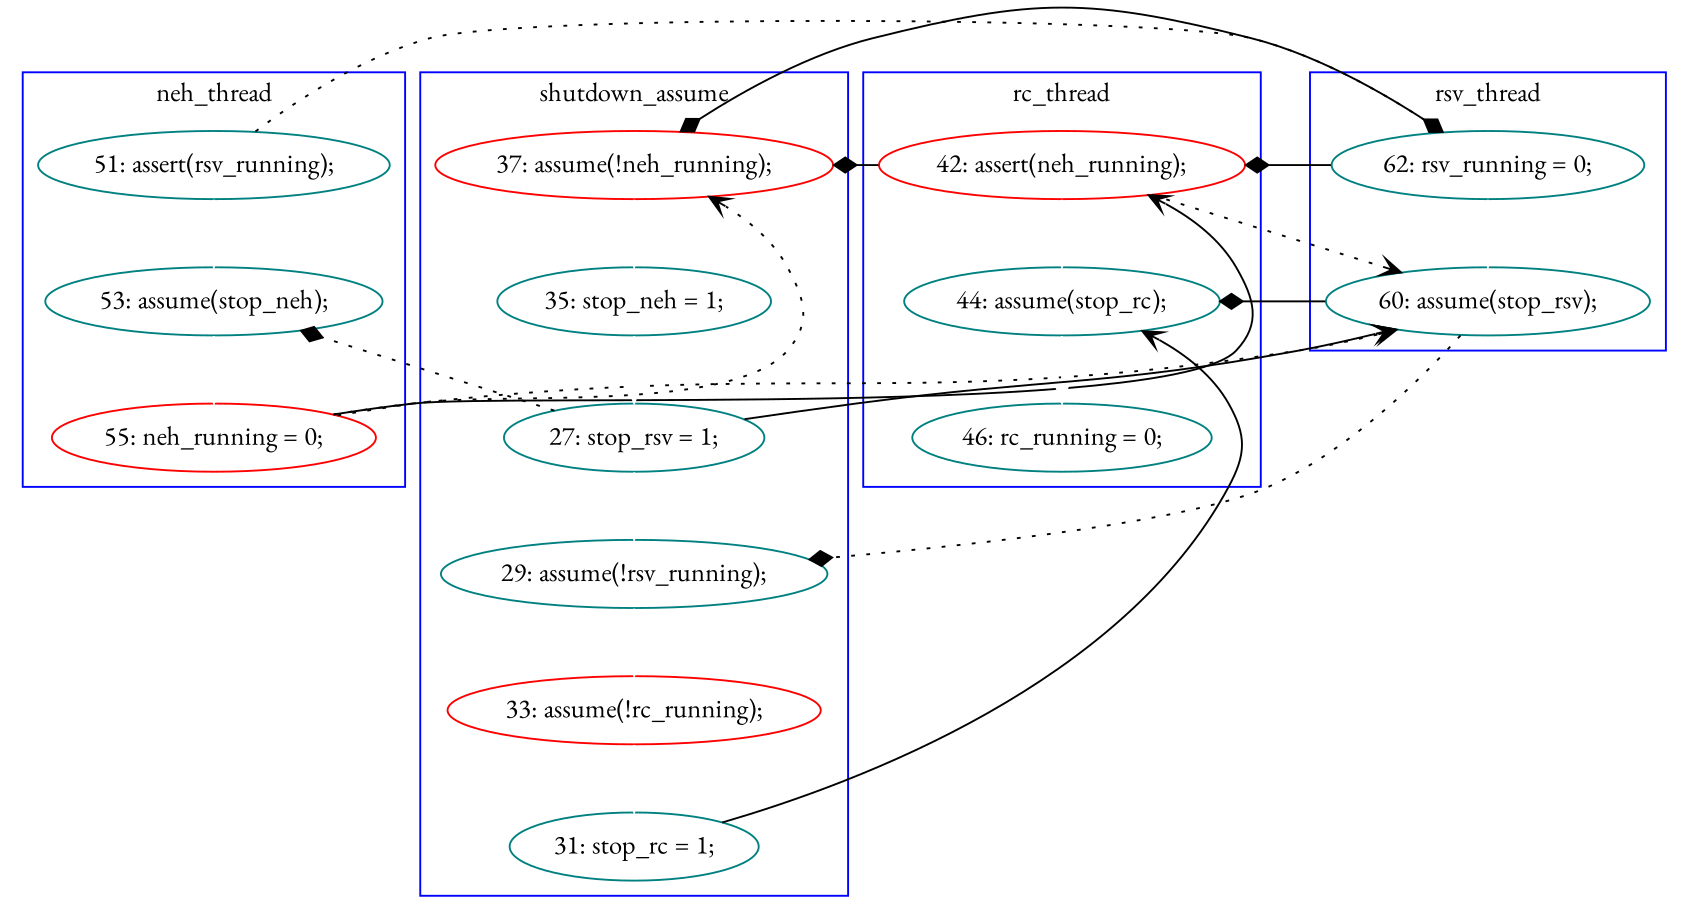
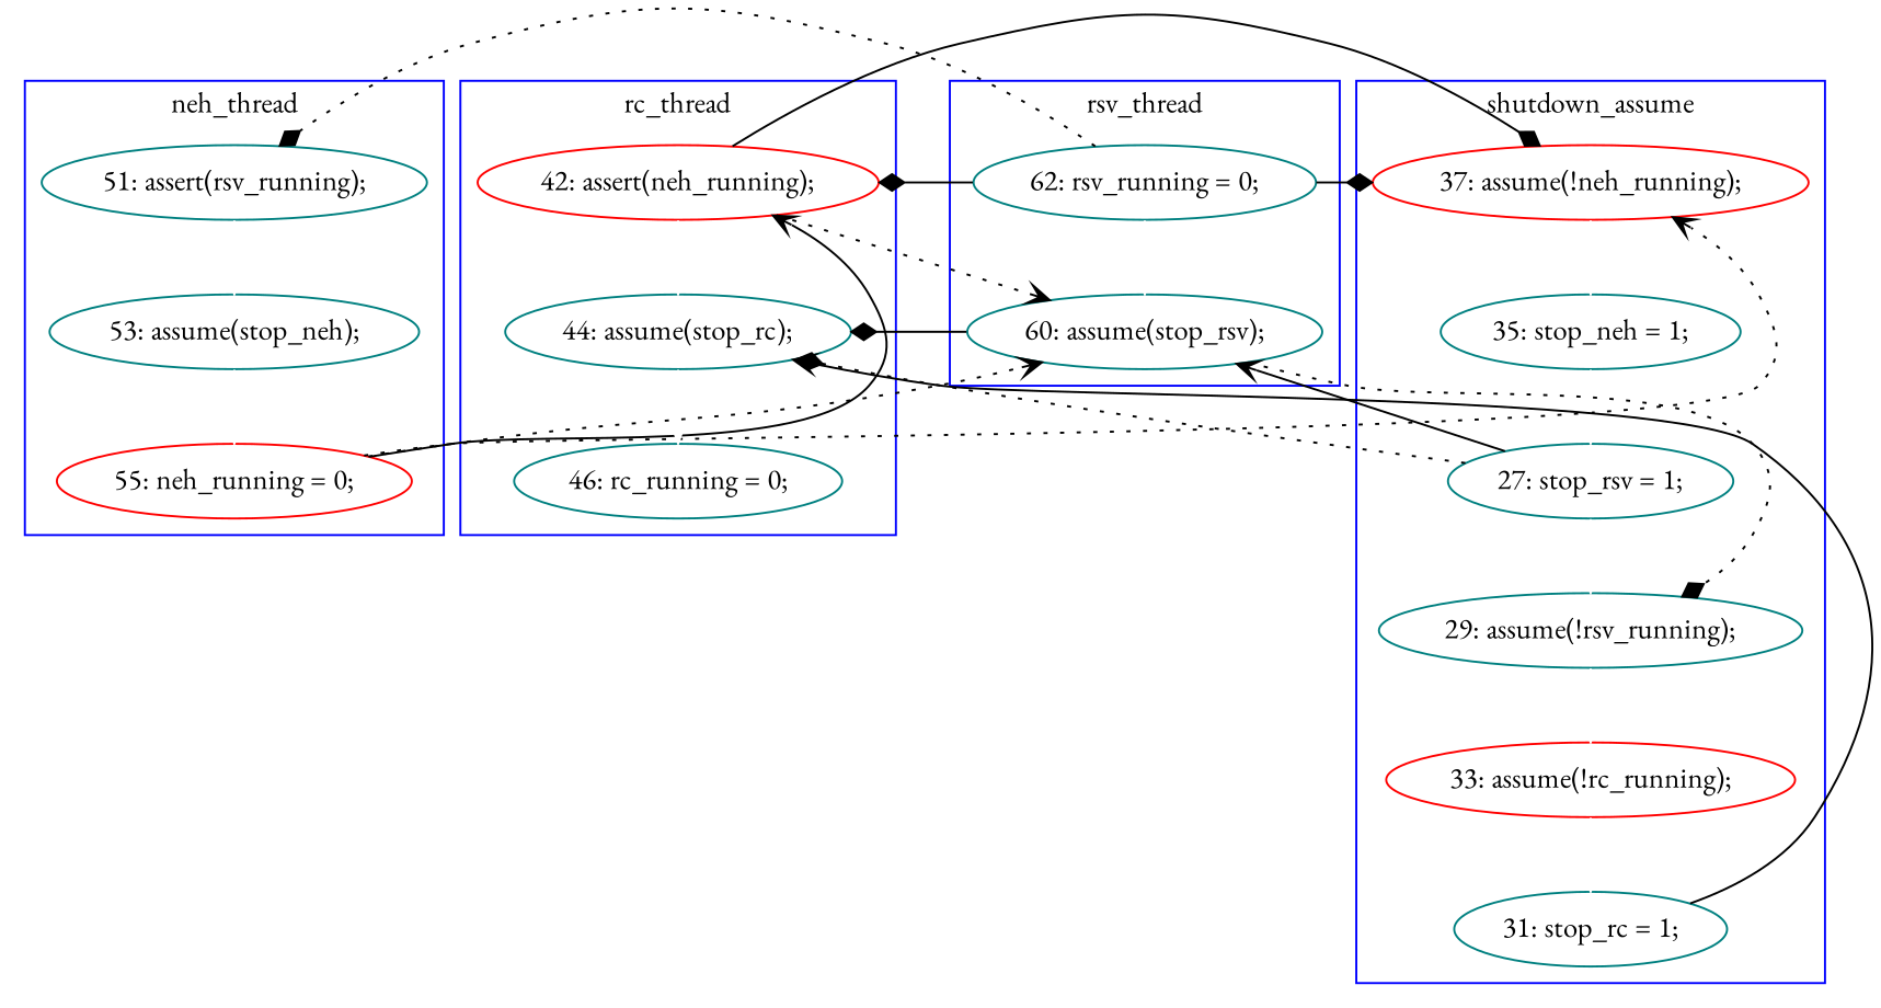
  digraph {
    fontname="EB Garamond"
    node [color=teal fontname="EB Garamond"]
    edge [color=black fontname="EB Garamond" style=solid constraint=false]
    n1 [label="51: assert(rsv_running);"]
    n2 [label="53: assume(stop_neh);"]
    n3 [color=red label="55: neh_running = 0;"]
    n4 [color=red label="42: assert(neh_running);"]
    n5 [label="44: assume(stop_rc);"]
    n6 [label="46: rc_running = 0;"]
    n7 [color=red label="37: assume(!neh_running);"]
    n8 [label="29: assume(!rsv_running);"]
    n9 [label="27: stop_rsv = 1;"]
    n10 [label="35: stop_neh = 1;"]
    n11 [label="31: stop_rc = 1;"]
    n12 [color=red label="33: assume(!rc_running);"]
    n13 [label="62: rsv_running = 0;"]
    n14 [label="60: assume(stop_rsv);"]
    subgraph cluster_1 {
      color=blue
      label=neh_thread
      n1
      n2
      n3
    }
    subgraph cluster_2 {
      color=blue
      label=rc_thread
      n4
      n5
      n6
    }
    subgraph cluster_3 {
      color=blue
      label=shutdown_assume
      n7
      n8
      n9
      n10
      n11
      n12
    }
    subgraph cluster_4 {
      color=blue
      label=rsv_thread
      n13
      n14
    }
    n1 -> n2 [color=white constraint=""]
    n2 -> n3 [color=white constraint=""]
    n3 -> n4 [arrowhead=vee]
    n3 -> n7 [arrowhead=vee style=dotted]
    n3 -> n14 [arrowhead=vee style=dotted]
    n4 -> n5 [color=white constraint=""]
    n4 -> n7 [arrowhead=diamond]
    n4 -> n14 [arrowhead=vee style=dotted]
    n5 -> n6 [color=white constraint=""]
    n7 -> n10 [color=white constraint=""]
    n8 -> n12 [color=white constraint=""]
-   n9 -> n2 [arrowhead=diamond style=dotted]
+   n9 -> n5 [arrowhead=diamond style=dotted]
    n9 -> n8 [color=white constraint=""]
    n9 -> n14 [arrowhead=vee]
    n10 -> n9 [color=white constraint=""]
    n11 -> n5 [arrowhead=vee]
    n12 -> n11 [color=white constraint=""]
-   n1 -> n13 [arrowhead=diamond style=dotted]
+   n13 -> n1 [arrowhead=diamond style=dotted]
    n13 -> n4 [arrowhead=diamond]
    n13 -> n7 [arrowhead=diamond]
    n13 -> n14 [color=white constraint=""]
    n14 -> n5 [arrowhead=diamond]
    n14 -> n8 [arrowhead=diamond style=dotted]
  }
